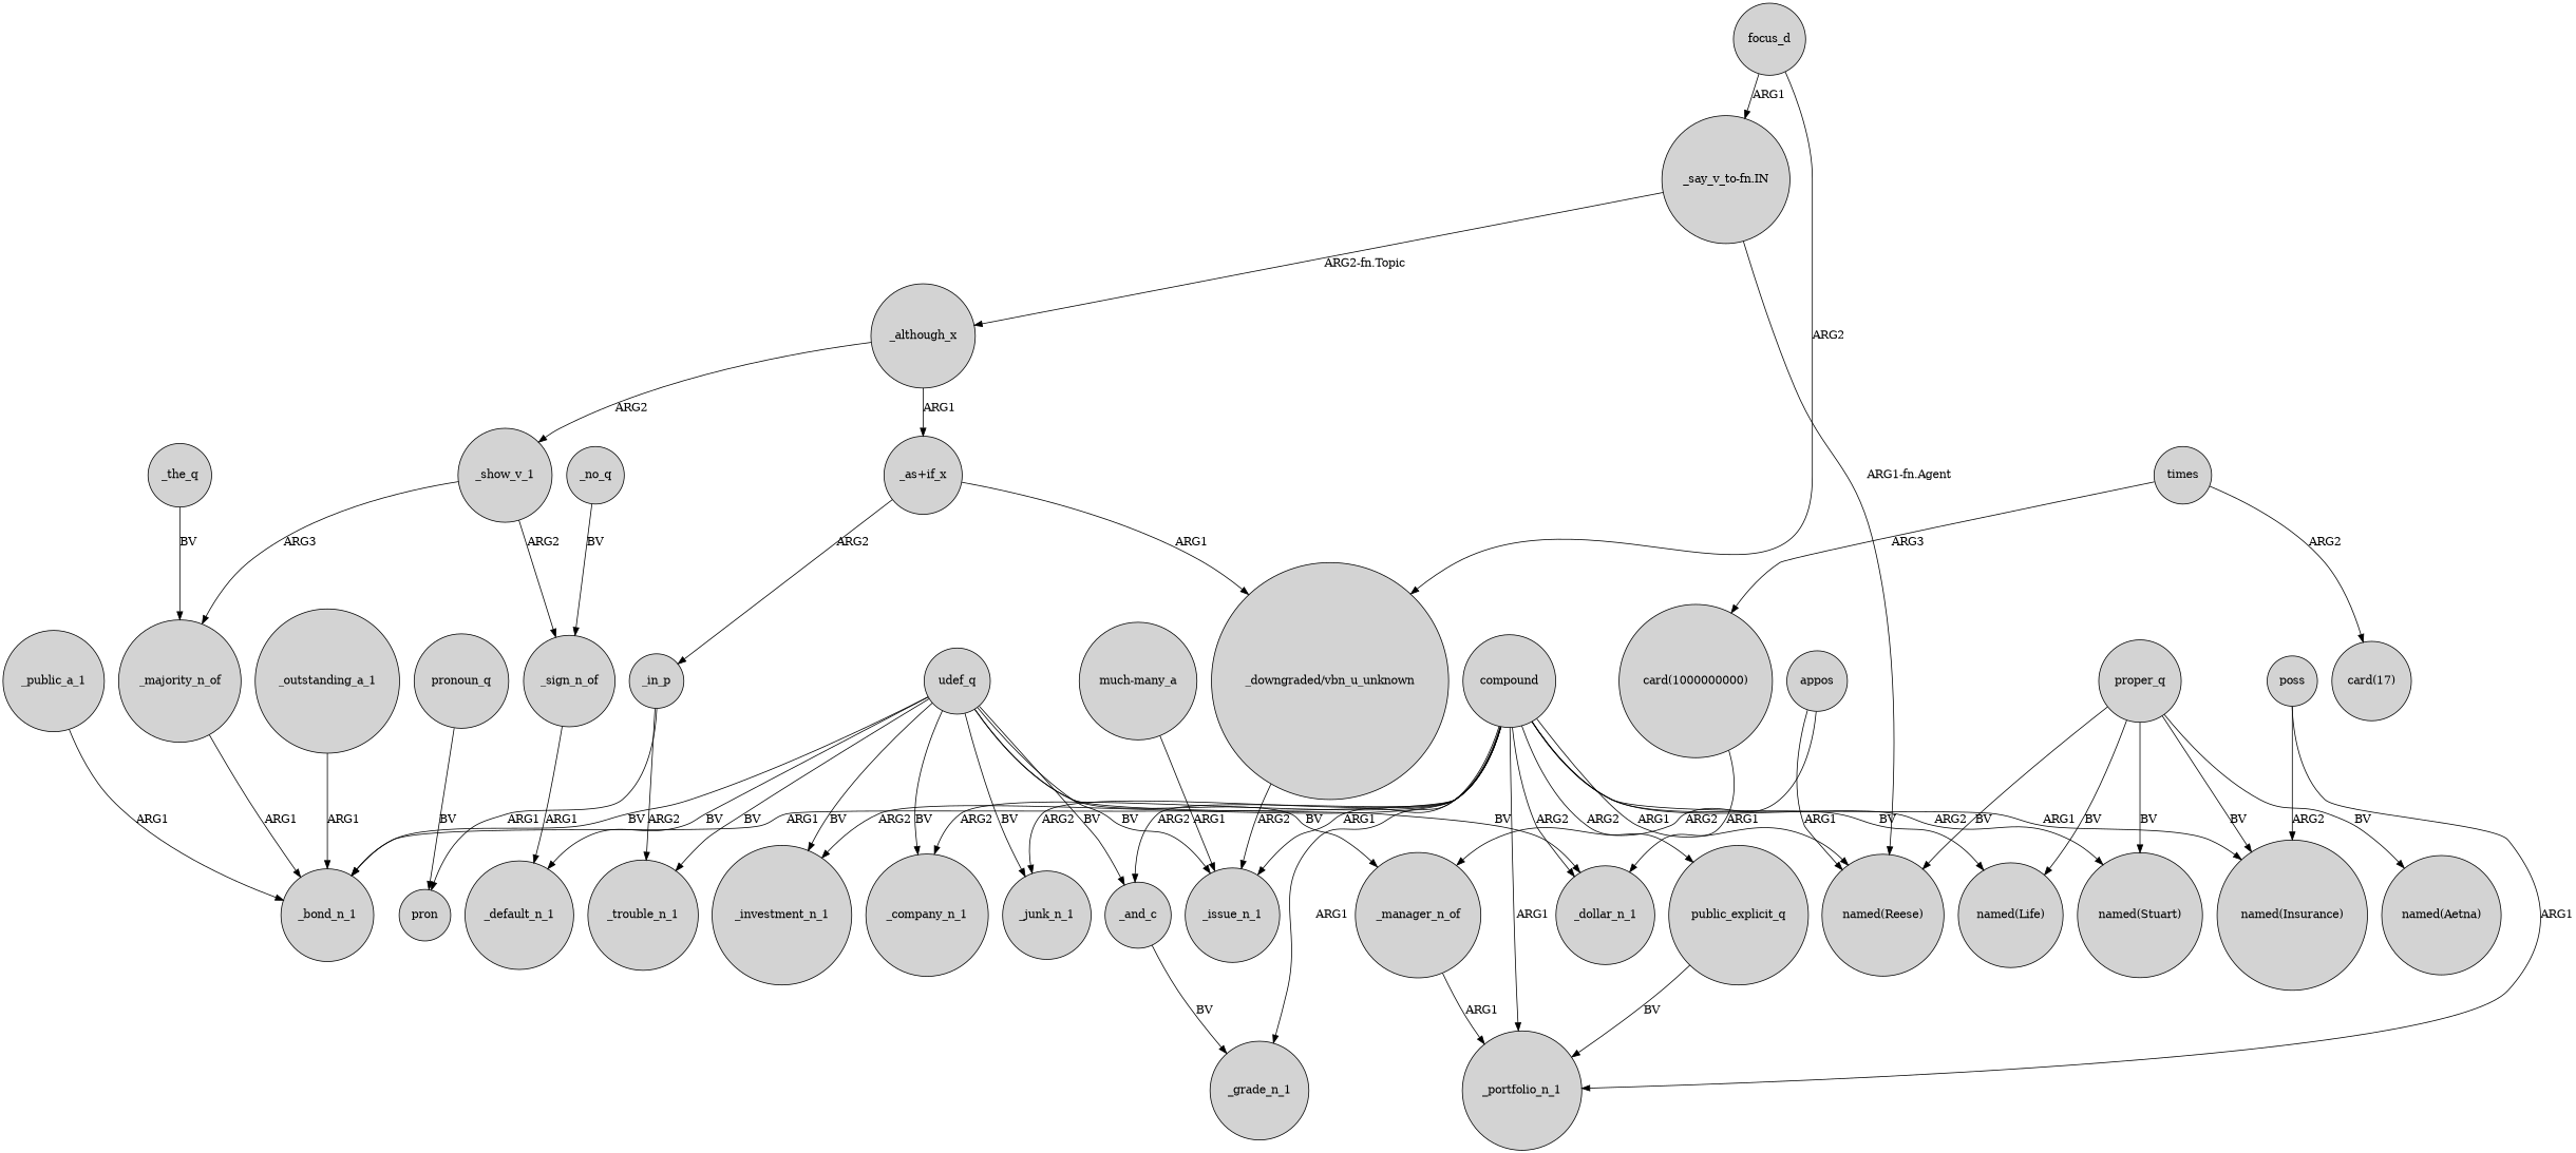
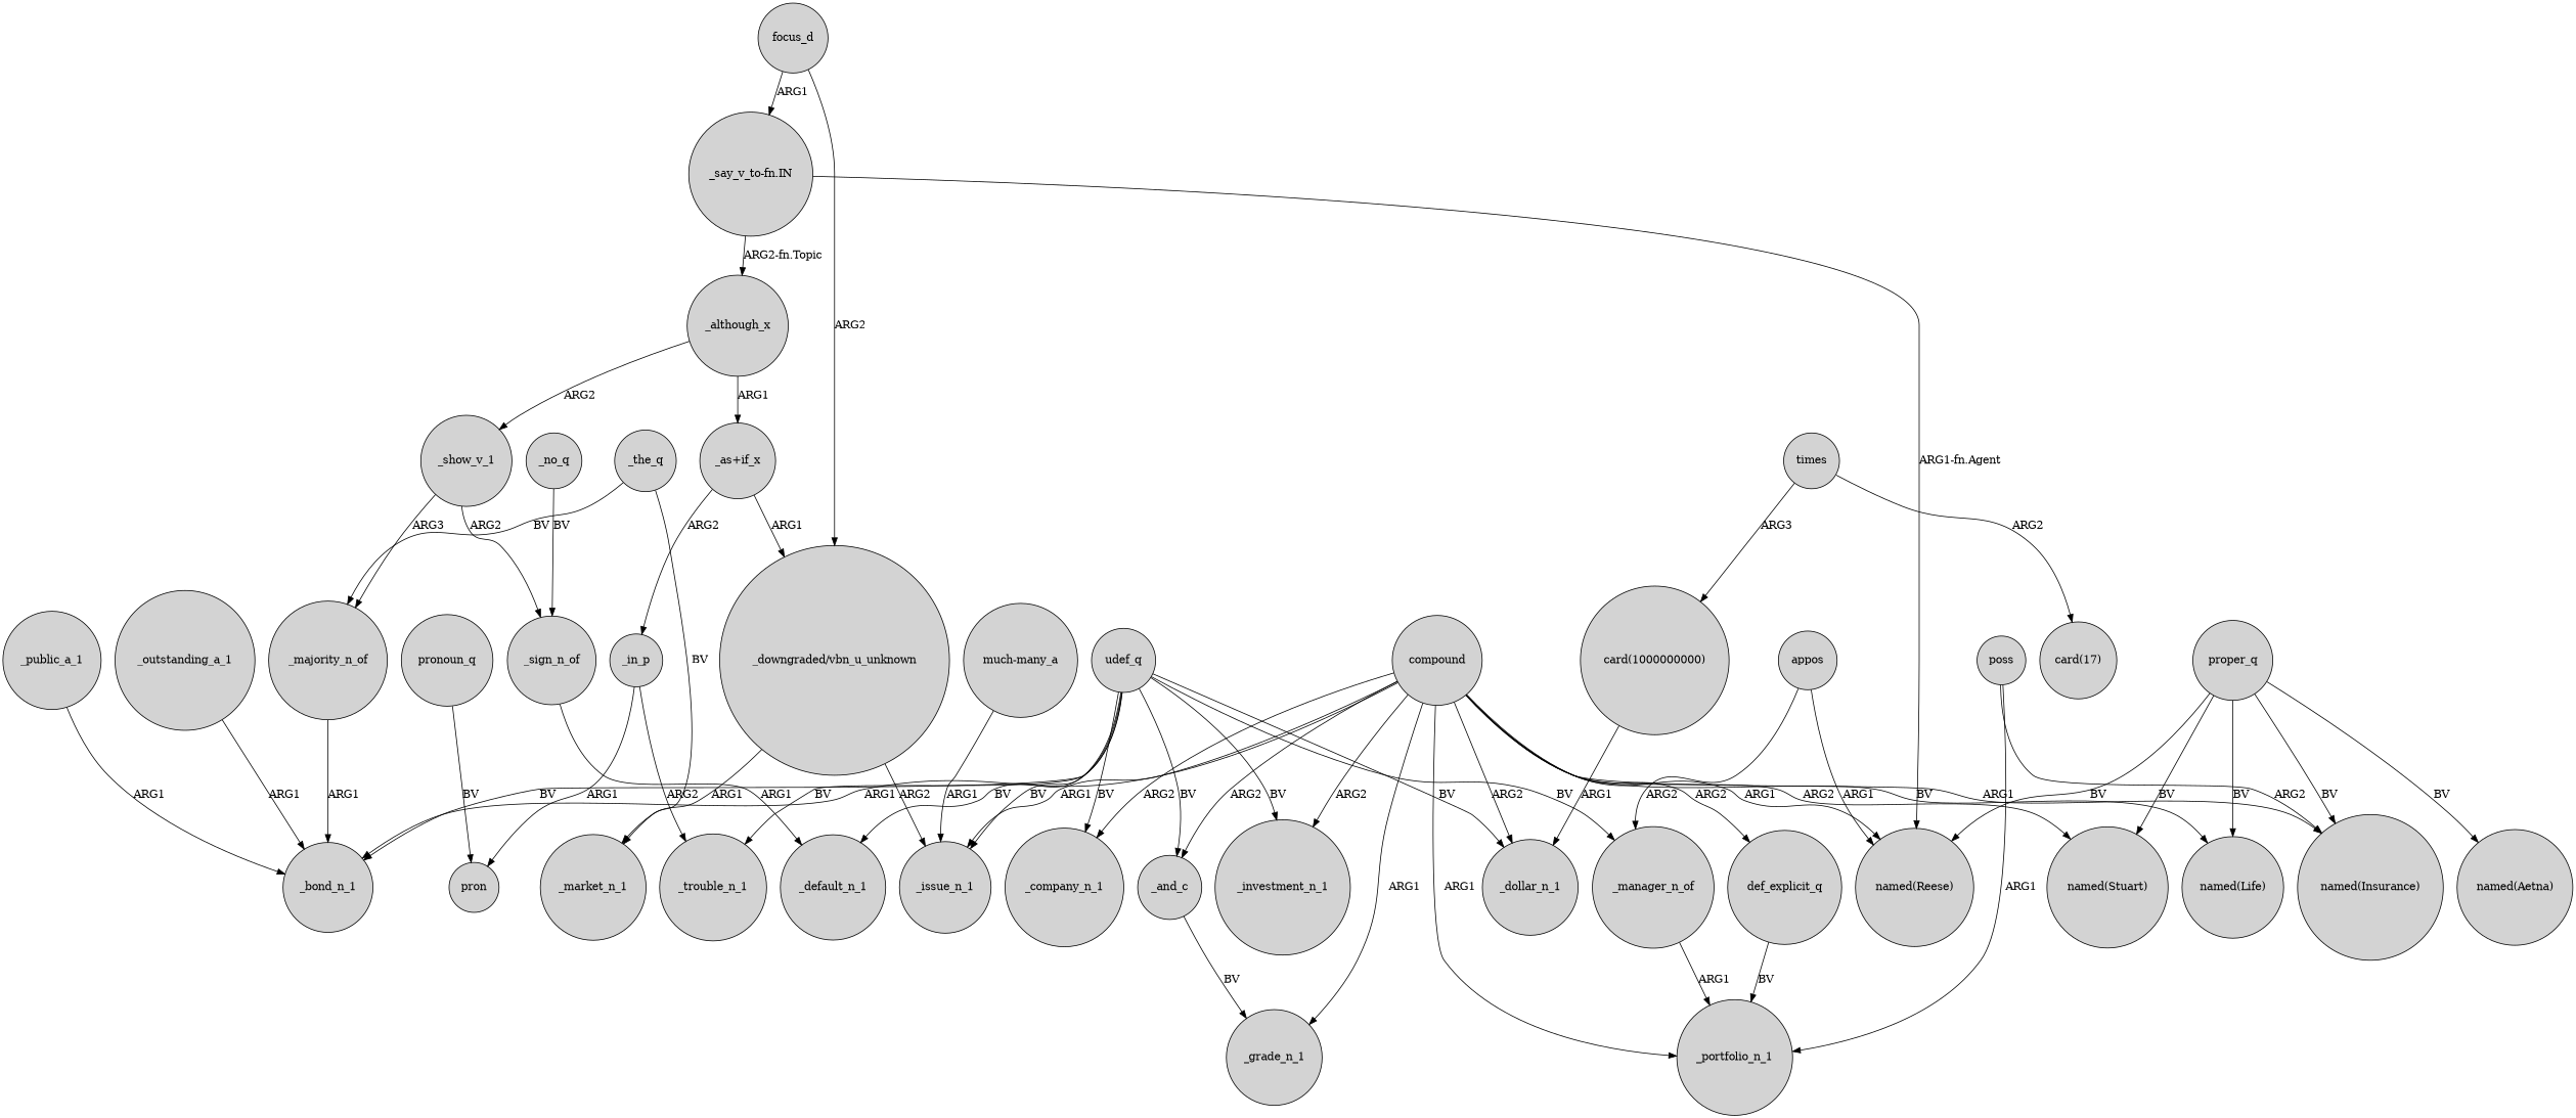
  digraph {
    node [shape=circle style=filled]
    _public_a_1
    _bond_n_1
    udef_q
    _company_n_1
    _trouble_n_1
    _investment_n_1
    _manager_n_of
    _default_n_1
-   _junk_n_1
    _issue_n_1
    _and_c
    _dollar_n_1
    _portfolio_n_1
    _grade_n_1
    _in_p
    pron
    compound
    "named(Stuart)"
    "named(Insurance)"
    "named(Reese)"
    "named(Life)"
-   def_explicit_q [label=public_explicit_q]
+   def_explicit_q
    _no_q
    _sign_n_of
    _the_q
    _majority_n_of
+   _market_n_1
    "_say_v_to-fn.IN"
    _although_x
    _show_v_1
    "_as+if_x"
    "_downgraded/vbn_u_unknown"
    poss
    times
    "card(1000000000)"
    "card(17)"
    pronoun_q
    "much-many_a"
    focus_d
    appos
    _outstanding_a_1
    proper_q
    "named(Aetna)"
    _public_a_1 -> _bond_n_1 [label=ARG1]
    udef_q -> _bond_n_1 [label=BV]
    udef_q -> _company_n_1 [label=BV]
    udef_q -> _trouble_n_1 [label=BV]
    udef_q -> _investment_n_1 [label=BV]
    udef_q -> _manager_n_of [label=BV]
    udef_q -> _default_n_1 [label=BV]
-   udef_q -> _junk_n_1 [label=BV]
    udef_q -> _issue_n_1 [label=BV]
    udef_q -> _and_c [label=BV]
    udef_q -> _dollar_n_1 [label=BV]
    _manager_n_of -> _portfolio_n_1 [label=ARG1]
    _and_c -> _grade_n_1 [label=BV]
    _in_p -> _trouble_n_1 [label=ARG2]
    _in_p -> pron [label=ARG1]
    compound -> _bond_n_1 [label=ARG1]
    compound -> _company_n_1 [label=ARG2]
    compound -> _investment_n_1 [label=ARG2]
-   compound -> _junk_n_1 [label=ARG2]
    compound -> _issue_n_1 [label=ARG1]
    compound -> _and_c [label=ARG2]
    compound -> _dollar_n_1 [label=ARG2]
    compound -> _portfolio_n_1 [label=ARG1]
    compound -> _grade_n_1 [label=ARG1]
    compound -> "named(Stuart)" [label=ARG2]
    compound -> "named(Insurance)" [label=ARG1]
    compound -> "named(Reese)" [label=ARG1]
    compound -> "named(Life)" [label=BV]
    compound -> def_explicit_q [label=ARG2]
    def_explicit_q -> _portfolio_n_1 [label=BV]
    _no_q -> _sign_n_of [label=BV]
    _sign_n_of -> _default_n_1 [label=ARG1]
    _the_q -> _majority_n_of [label=BV]
+   _the_q -> _market_n_1 [label=BV]
    _majority_n_of -> _bond_n_1 [label=ARG1]
    "_say_v_to-fn.IN" -> "named(Reese)" [label="ARG1-fn.Agent"]
    "_say_v_to-fn.IN" -> _although_x [label="ARG2-fn.Topic"]
    _although_x -> _show_v_1 [label=ARG2]
    _although_x -> "_as+if_x" [label=ARG1]
    _show_v_1 -> _sign_n_of [label=ARG2]
    _show_v_1 -> _majority_n_of [label=ARG3]
    "_as+if_x" -> _in_p [label=ARG2]
    "_as+if_x" -> "_downgraded/vbn_u_unknown" [label=ARG1]
    "_downgraded/vbn_u_unknown" -> _issue_n_1 [label=ARG2]
+   "_downgraded/vbn_u_unknown" -> _market_n_1 [label=ARG1]
    poss -> _portfolio_n_1 [label=ARG1]
    poss -> "named(Insurance)" [label=ARG2]
    times -> "card(1000000000)" [label=ARG3]
    times -> "card(17)" [label=ARG2]
    "card(1000000000)" -> _dollar_n_1 [label=ARG1]
    pronoun_q -> pron [label=BV]
    "much-many_a" -> _issue_n_1 [label=ARG1]
    focus_d -> "_say_v_to-fn.IN" [label=ARG1]
    focus_d -> "_downgraded/vbn_u_unknown" [label=ARG2]
    appos -> _manager_n_of [label=ARG2]
    appos -> "named(Reese)" [label=ARG1]
    _outstanding_a_1 -> _bond_n_1 [label=ARG1]
    proper_q -> "named(Stuart)" [label=BV]
    proper_q -> "named(Insurance)" [label=BV]
    proper_q -> "named(Reese)" [label=BV]
    proper_q -> "named(Life)" [label=BV]
    proper_q -> "named(Aetna)" [label=BV]
  }
